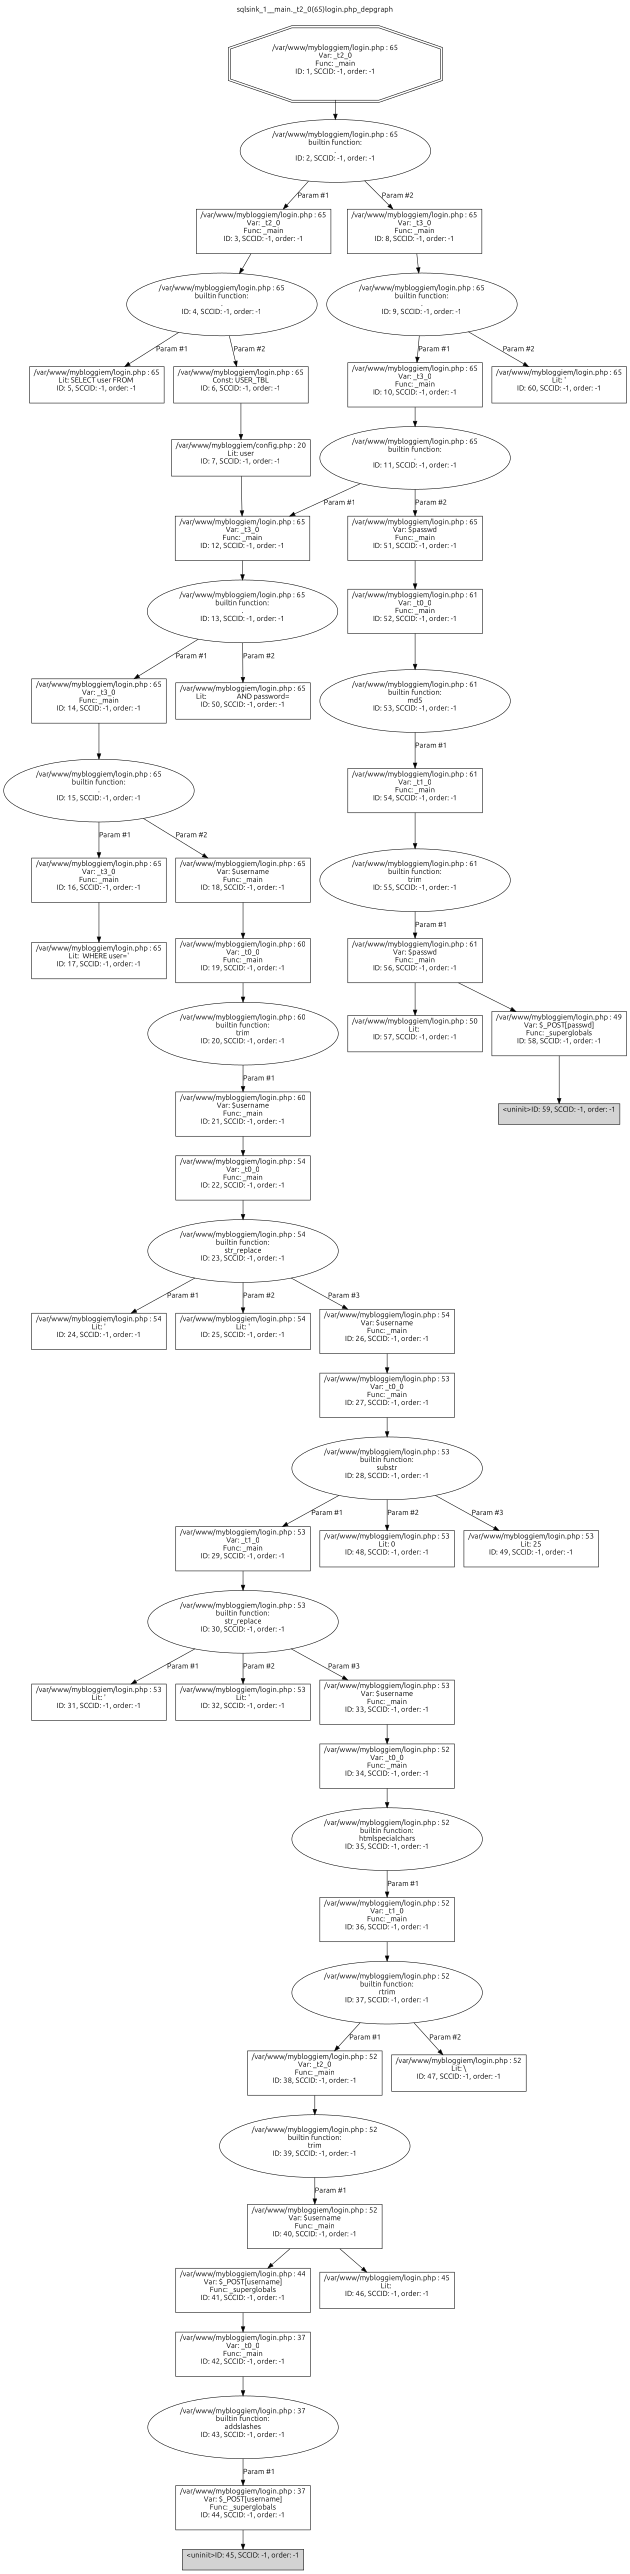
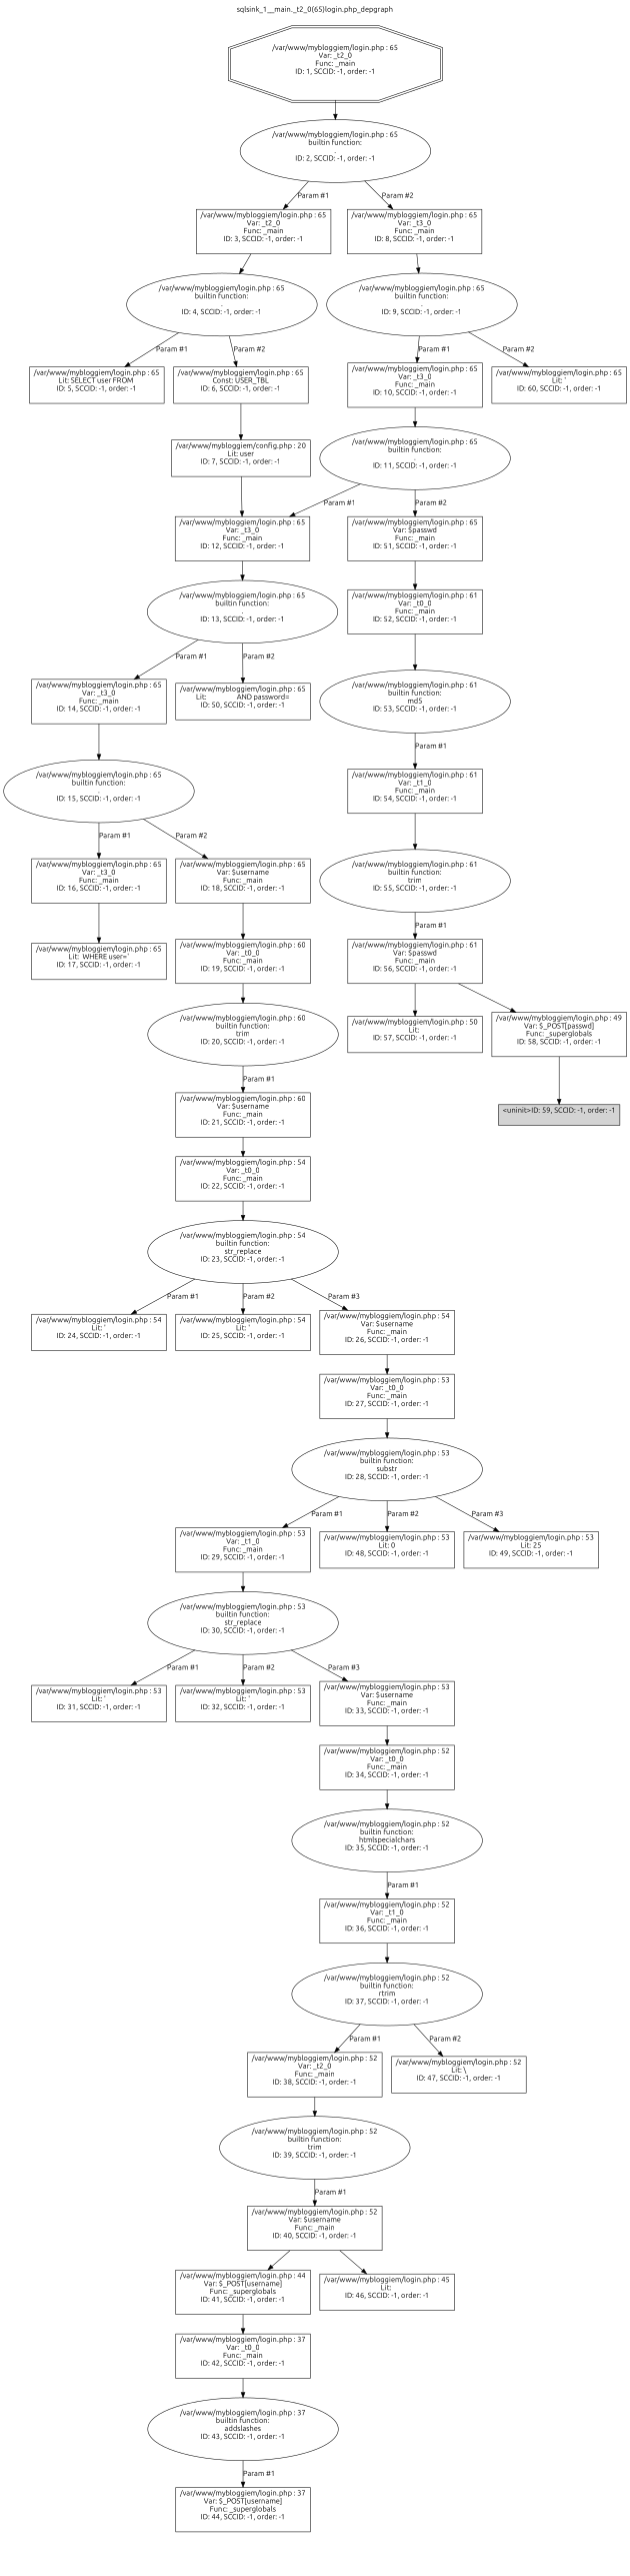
  digraph {
    label="sqlsink_1__main._t2_0(65)login.php_depgraph"
    labelloc=t
    fontname=Ubuntu
    node [shape=box fontname=Ubuntu]
    edge [fontname=Ubuntu]
    n1 [label="/var/www/mybloggiem/login.php : 65\nVar: _t2_0\nFunc: _main\nID: 1, SCCID: -1, order: -1\n\n" shape=doubleoctagon]
    n2 [label="/var/www/mybloggiem/login.php : 65\nbuiltin function:\n.\nID: 2, SCCID: -1, order: -1\n\n" shape=ellipse]
    n3 [label="/var/www/mybloggiem/login.php : 65\nVar: _t2_0\nFunc: _main\nID: 3, SCCID: -1, order: -1\n\n"]
    n4 [label="/var/www/mybloggiem/login.php : 65\nVar: _t3_0\nFunc: _main\nID: 8, SCCID: -1, order: -1\n\n"]
    n5 [label="/var/www/mybloggiem/login.php : 65\nbuiltin function:\n.\nID: 4, SCCID: -1, order: -1\n\n" shape=ellipse]
    n6 [label="/var/www/mybloggiem/login.php : 65\nLit: SELECT user FROM \nID: 5, SCCID: -1, order: -1\n\n"]
    n7 [label="/var/www/mybloggiem/login.php : 65\nConst: USER_TBL\nID: 6, SCCID: -1, order: -1\n\n"]
    n8 [label="/var/www/mybloggiem/config.php : 20\nLit: user\nID: 7, SCCID: -1, order: -1\n\n"]
    n9 [label="/var/www/mybloggiem/login.php : 65\nVar: _t3_0\nFunc: _main\nID: 12, SCCID: -1, order: -1\n\n"]
    n10 [label="/var/www/mybloggiem/login.php : 65\nbuiltin function:\n.\nID: 9, SCCID: -1, order: -1\n\n" shape=ellipse]
    n11 [label="/var/www/mybloggiem/login.php : 65\nVar: _t3_0\nFunc: _main\nID: 10, SCCID: -1, order: -1\n\n"]
    n12 [label="/var/www/mybloggiem/login.php : 65\nLit: '\nID: 60, SCCID: -1, order: -1\n\n"]
    n13 [label="/var/www/mybloggiem/login.php : 65\nbuiltin function:\n.\nID: 11, SCCID: -1, order: -1\n\n" shape=ellipse]
    n14 [label="/var/www/mybloggiem/login.php : 65\nVar: $passwd\nFunc: _main\nID: 51, SCCID: -1, order: -1\n\n"]
    n15 [label="/var/www/mybloggiem/login.php : 65\nbuiltin function:\n.\nID: 13, SCCID: -1, order: -1\n\n" shape=ellipse]
    n16 [label="/var/www/mybloggiem/login.php : 65\nVar: _t3_0\nFunc: _main\nID: 14, SCCID: -1, order: -1\n\n"]
    n17 [label="/var/www/mybloggiem/login.php : 65\nLit:                   AND password=\nID: 50, SCCID: -1, order: -1\n\n"]
    n18 [label="/var/www/mybloggiem/login.php : 65\nbuiltin function:\n.\nID: 15, SCCID: -1, order: -1\n\n" shape=ellipse]
    n19 [label="/var/www/mybloggiem/login.php : 65\nVar: _t3_0\nFunc: _main\nID: 16, SCCID: -1, order: -1\n\n"]
    n20 [label="/var/www/mybloggiem/login.php : 65\nVar: $username\nFunc: _main\nID: 18, SCCID: -1, order: -1\n\n"]
    n21 [label="/var/www/mybloggiem/login.php : 65\nLit:  WHERE user='\nID: 17, SCCID: -1, order: -1\n\n"]
    n22 [label="/var/www/mybloggiem/login.php : 60\nVar: _t0_0\nFunc: _main\nID: 19, SCCID: -1, order: -1\n\n"]
    n23 [label="/var/www/mybloggiem/login.php : 60\nbuiltin function:\ntrim\nID: 20, SCCID: -1, order: -1\n\n" shape=ellipse]
    n24 [label="/var/www/mybloggiem/login.php : 60\nVar: $username\nFunc: _main\nID: 21, SCCID: -1, order: -1\n\n"]
    n25 [label="/var/www/mybloggiem/login.php : 54\nVar: _t0_0\nFunc: _main\nID: 22, SCCID: -1, order: -1\n\n"]
    n26 [label="/var/www/mybloggiem/login.php : 54\nbuiltin function:\nstr_replace\nID: 23, SCCID: -1, order: -1\n\n" shape=ellipse]
    n27 [label="/var/www/mybloggiem/login.php : 54\nLit: '\nID: 24, SCCID: -1, order: -1\n\n"]
    n28 [label="/var/www/mybloggiem/login.php : 54\nLit: \'\nID: 25, SCCID: -1, order: -1\n\n"]
    n29 [label="/var/www/mybloggiem/login.php : 54\nVar: $username\nFunc: _main\nID: 26, SCCID: -1, order: -1\n\n"]
    n30 [label="/var/www/mybloggiem/login.php : 53\nVar: _t0_0\nFunc: _main\nID: 27, SCCID: -1, order: -1\n\n"]
    n31 [label="/var/www/mybloggiem/login.php : 53\nbuiltin function:\nsubstr\nID: 28, SCCID: -1, order: -1\n\n" shape=ellipse]
    n32 [label="/var/www/mybloggiem/login.php : 53\nVar: _t1_0\nFunc: _main\nID: 29, SCCID: -1, order: -1\n\n"]
    n33 [label="/var/www/mybloggiem/login.php : 53\nLit: 0\nID: 48, SCCID: -1, order: -1\n\n"]
    n34 [label="/var/www/mybloggiem/login.php : 53\nLit: 25\nID: 49, SCCID: -1, order: -1\n\n"]
    n35 [label="/var/www/mybloggiem/login.php : 53\nbuiltin function:\nstr_replace\nID: 30, SCCID: -1, order: -1\n\n" shape=ellipse]
    n36 [label="/var/www/mybloggiem/login.php : 53\nLit: \'\nID: 31, SCCID: -1, order: -1\n\n"]
    n37 [label="/var/www/mybloggiem/login.php : 53\nLit: '\nID: 32, SCCID: -1, order: -1\n\n"]
    n38 [label="/var/www/mybloggiem/login.php : 53\nVar: $username\nFunc: _main\nID: 33, SCCID: -1, order: -1\n\n"]
    n39 [label="/var/www/mybloggiem/login.php : 52\nVar: _t0_0\nFunc: _main\nID: 34, SCCID: -1, order: -1\n\n"]
    n40 [label="/var/www/mybloggiem/login.php : 52\nbuiltin function:\nhtmlspecialchars\nID: 35, SCCID: -1, order: -1\n\n" shape=ellipse]
    n41 [label="/var/www/mybloggiem/login.php : 52\nVar: _t1_0\nFunc: _main\nID: 36, SCCID: -1, order: -1\n\n"]
    n42 [label="/var/www/mybloggiem/login.php : 52\nbuiltin function:\nrtrim\nID: 37, SCCID: -1, order: -1\n\n" shape=ellipse]
    n43 [label="/var/www/mybloggiem/login.php : 52\nVar: _t2_0\nFunc: _main\nID: 38, SCCID: -1, order: -1\n\n"]
    n44 [label="/var/www/mybloggiem/login.php : 52\nLit: \\\nID: 47, SCCID: -1, order: -1\n\n"]
    n45 [label="/var/www/mybloggiem/login.php : 52\nbuiltin function:\ntrim\nID: 39, SCCID: -1, order: -1\n\n" shape=ellipse]
    n46 [label="/var/www/mybloggiem/login.php : 52\nVar: $username\nFunc: _main\nID: 40, SCCID: -1, order: -1\n\n"]
    n47 [label="/var/www/mybloggiem/login.php : 44\nVar: $_POST[username]\nFunc: _superglobals\nID: 41, SCCID: -1, order: -1\n\n"]
    n48 [label="/var/www/mybloggiem/login.php : 45\nLit: \nID: 46, SCCID: -1, order: -1\n\n"]
    n49 [label="/var/www/mybloggiem/login.php : 37\nVar: _t0_0\nFunc: _main\nID: 42, SCCID: -1, order: -1\n\n"]
    n50 [label="/var/www/mybloggiem/login.php : 37\nbuiltin function:\naddslashes\nID: 43, SCCID: -1, order: -1\n\n" shape=ellipse]
    n51 [label="/var/www/mybloggiem/login.php : 37\nVar: $_POST[username]\nFunc: _superglobals\nID: 44, SCCID: -1, order: -1\n\n"]
-   n52 [label="<uninit>ID: 45, SCCID: -1, order: -1\n\n" style=filled]
    n53 [label="/var/www/mybloggiem/login.php : 61\nVar: _t0_0\nFunc: _main\nID: 52, SCCID: -1, order: -1\n\n"]
    n54 [label="/var/www/mybloggiem/login.php : 61\nbuiltin function:\nmd5\nID: 53, SCCID: -1, order: -1\n\n" shape=ellipse]
    n55 [label="/var/www/mybloggiem/login.php : 61\nVar: _t1_0\nFunc: _main\nID: 54, SCCID: -1, order: -1\n\n"]
    n56 [label="/var/www/mybloggiem/login.php : 61\nbuiltin function:\ntrim\nID: 55, SCCID: -1, order: -1\n\n" shape=ellipse]
    n57 [label="/var/www/mybloggiem/login.php : 61\nVar: $passwd\nFunc: _main\nID: 56, SCCID: -1, order: -1\n\n"]
    n58 [label="/var/www/mybloggiem/login.php : 50\nLit: \nID: 57, SCCID: -1, order: -1\n\n"]
    n59 [label="/var/www/mybloggiem/login.php : 49\nVar: $_POST[passwd]\nFunc: _superglobals\nID: 58, SCCID: -1, order: -1\n\n"]
    n60 [label="<uninit>ID: 59, SCCID: -1, order: -1\n\n" style=filled]
    n1 -> n2
    n2 -> n3 [label="Param #1"]
    n2 -> n4 [label="Param #2"]
    n3 -> n5
    n4 -> n10
    n5 -> n6 [label="Param #1"]
    n5 -> n7 [label="Param #2"]
    n7 -> n8
    n8 -> n9
    n9 -> n15
    n10 -> n11 [label="Param #1"]
    n10 -> n12 [label="Param #2"]
    n11 -> n13
    n13 -> n9 [label="Param #1"]
    n13 -> n14 [label="Param #2"]
    n14 -> n53
    n15 -> n16 [label="Param #1"]
    n15 -> n17 [label="Param #2"]
    n16 -> n18
    n18 -> n19 [label="Param #1"]
    n18 -> n20 [label="Param #2"]
    n19 -> n21
    n20 -> n22
    n22 -> n23
    n23 -> n24 [label="Param #1"]
    n24 -> n25
    n25 -> n26
    n26 -> n27 [label="Param #1"]
    n26 -> n28 [label="Param #2"]
    n26 -> n29 [label="Param #3"]
    n29 -> n30
    n30 -> n31
    n31 -> n32 [label="Param #1"]
    n31 -> n33 [label="Param #2"]
    n31 -> n34 [label="Param #3"]
    n32 -> n35
    n35 -> n36 [label="Param #1"]
    n35 -> n37 [label="Param #2"]
    n35 -> n38 [label="Param #3"]
    n38 -> n39
    n39 -> n40
    n40 -> n41 [label="Param #1"]
    n41 -> n42
    n42 -> n43 [label="Param #1"]
    n42 -> n44 [label="Param #2"]
    n43 -> n45
    n45 -> n46 [label="Param #1"]
    n46 -> n47
    n46 -> n48
    n47 -> n49
    n49 -> n50
    n50 -> n51 [label="Param #1"]
-   n51 -> n52
    n53 -> n54
    n54 -> n55 [label="Param #1"]
    n55 -> n56
    n56 -> n57 [label="Param #1"]
    n57 -> n58
    n57 -> n59
    n59 -> n60
  }
